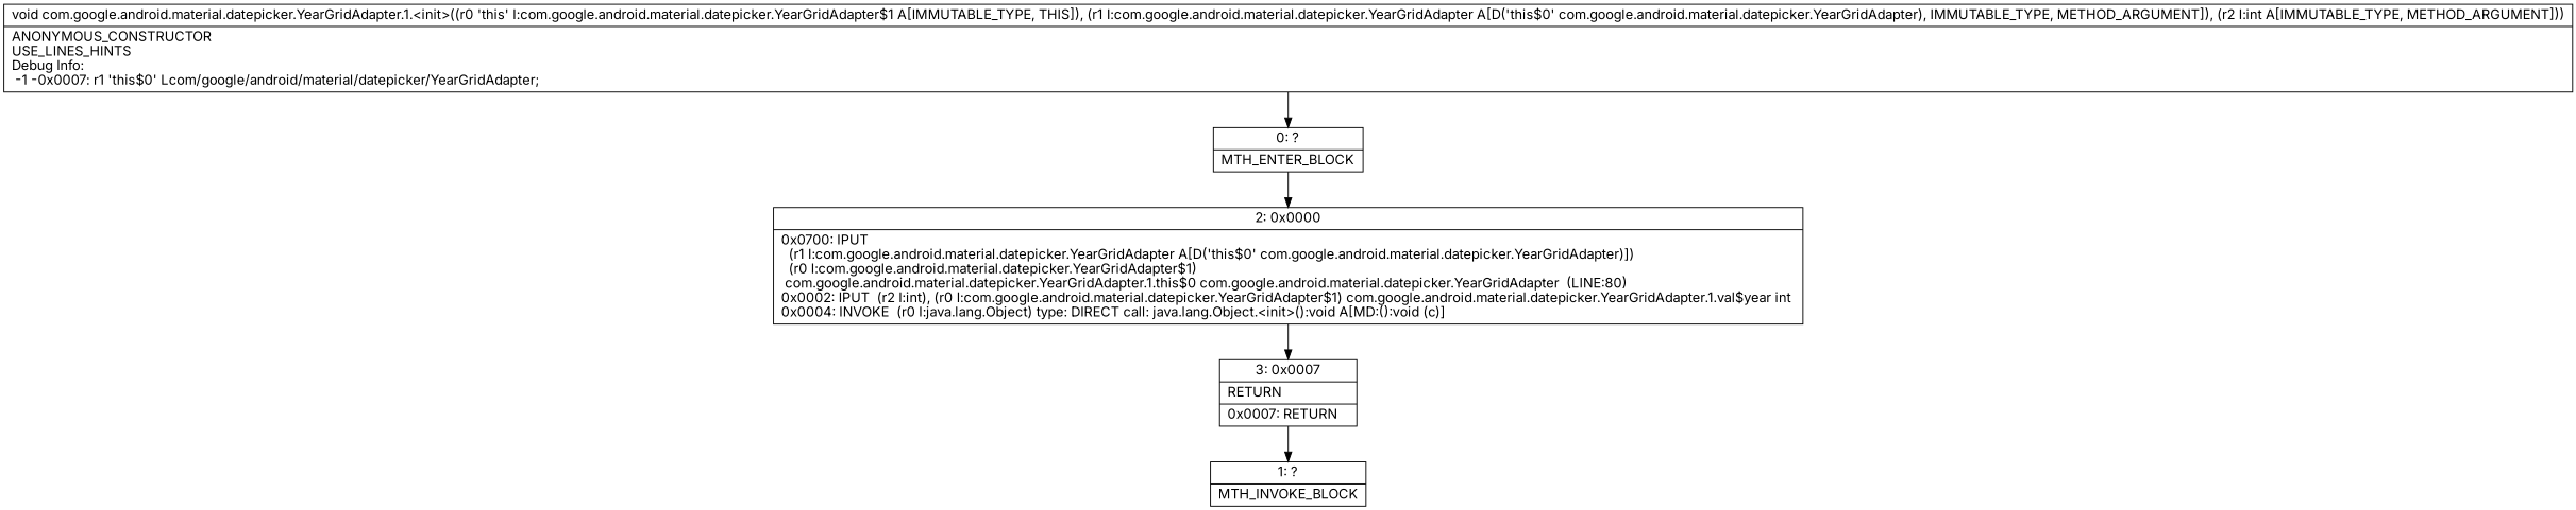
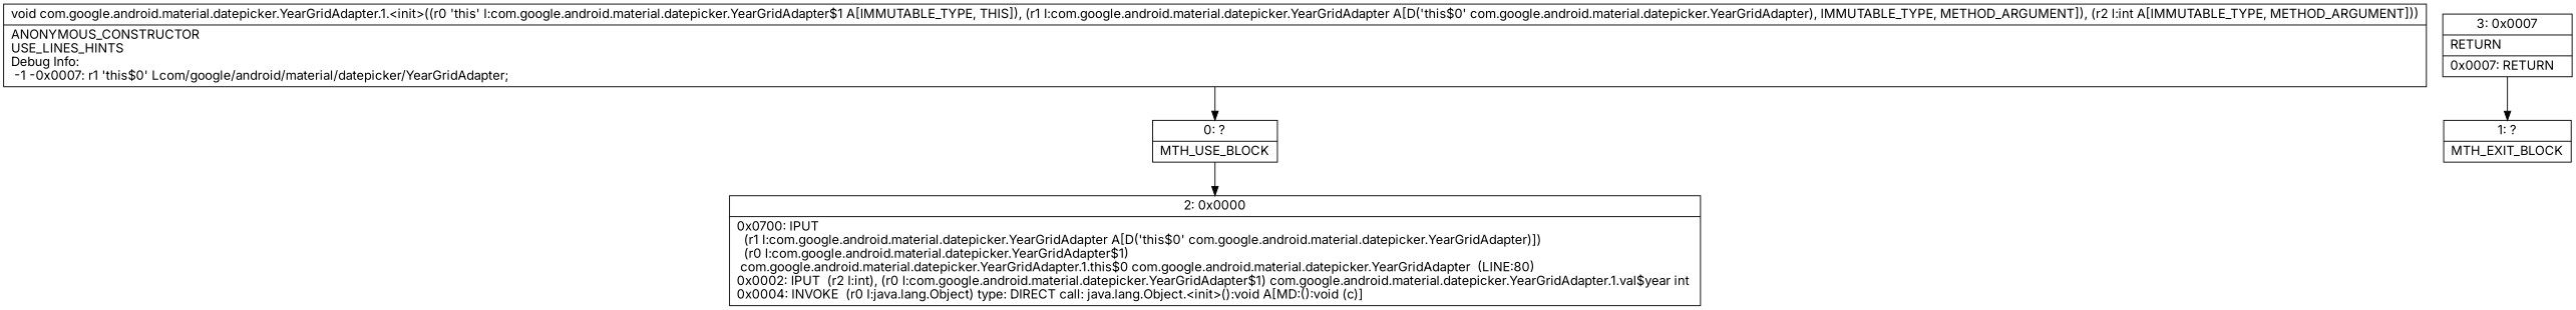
  digraph {
    fontname=Inter
    node [fontname=Inter shape=record]
    edge [fontname=Inter]
-   n1 [label="{0\:\ ?|MTH_ENTER_BLOCK\l}"]
+   n1 [label="{0\:\ ?|MTH_USE_BLOCK\l}"]
    n2 [label="{2\:\ 0x0000|0x0700: IPUT  \l  (r1 I:com.google.android.material.datepicker.YearGridAdapter A[D('this$0' com.google.android.material.datepicker.YearGridAdapter)])\l  (r0 I:com.google.android.material.datepicker.YearGridAdapter$1)\l com.google.android.material.datepicker.YearGridAdapter.1.this$0 com.google.android.material.datepicker.YearGridAdapter  (LINE:80)\l0x0002: IPUT  (r2 I:int), (r0 I:com.google.android.material.datepicker.YearGridAdapter$1) com.google.android.material.datepicker.YearGridAdapter.1.val$year int \l0x0004: INVOKE  (r0 I:java.lang.Object) type: DIRECT call: java.lang.Object.\<init\>():void A[MD:():void (c)]\l}"]
    n3 [label="{3\:\ 0x0007|RETURN\l|0x0007: RETURN   \l}"]
-   n4 [label="{1\:\ ?|MTH_INVOKE_BLOCK\l}"]
+   n4 [label="{1\:\ ?|MTH_EXIT_BLOCK\l}"]
    n5 [label="{void com.google.android.material.datepicker.YearGridAdapter.1.\<init\>((r0 'this' I:com.google.android.material.datepicker.YearGridAdapter$1 A[IMMUTABLE_TYPE, THIS]), (r1 I:com.google.android.material.datepicker.YearGridAdapter A[D('this$0' com.google.android.material.datepicker.YearGridAdapter), IMMUTABLE_TYPE, METHOD_ARGUMENT]), (r2 I:int A[IMMUTABLE_TYPE, METHOD_ARGUMENT]))  | ANONYMOUS_CONSTRUCTOR\lUSE_LINES_HINTS\lDebug Info:\l  \-1 \-0x0007: r1 'this$0' Lcom\/google\/android\/material\/datepicker\/YearGridAdapter;\l}"]
    n1 -> n2
-   n2 -> n3
    n3 -> n4
    n5 -> n1
  }
